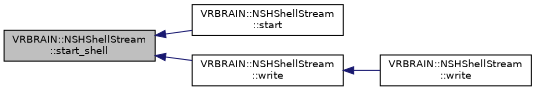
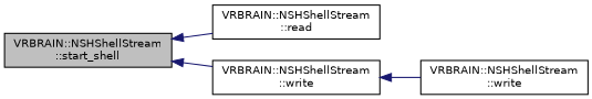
  digraph {
    rankdir=LR
    node [color=black fillcolor=white fontname=Helvetica fontsize=10 shape=record style=filled]
    edge [color=midnightblue dir=back fontname=Helvetica fontsize=10 labelfontname=Helvetica labelfontsize=10 style=solid]
    n1 [fillcolor=grey75 fontcolor=black height=0.2 label="VRBRAIN::NSHShellStream\l::start_shell" width=0.4]
-   n2 [height=0.2 label="VRBRAIN::NSHShellStream\l::start" width=0.4]
+   n2 [height=0.2 label="VRBRAIN::NSHShellStream\l::read" width=0.4]
    n3 [height=0.2 label="VRBRAIN::NSHShellStream\l::write" width=0.4]
    n4 [height=0.2 label="VRBRAIN::NSHShellStream\l::write" width=0.4]
    n1 -> n2
    n1 -> n3
    n3 -> n4
  }
